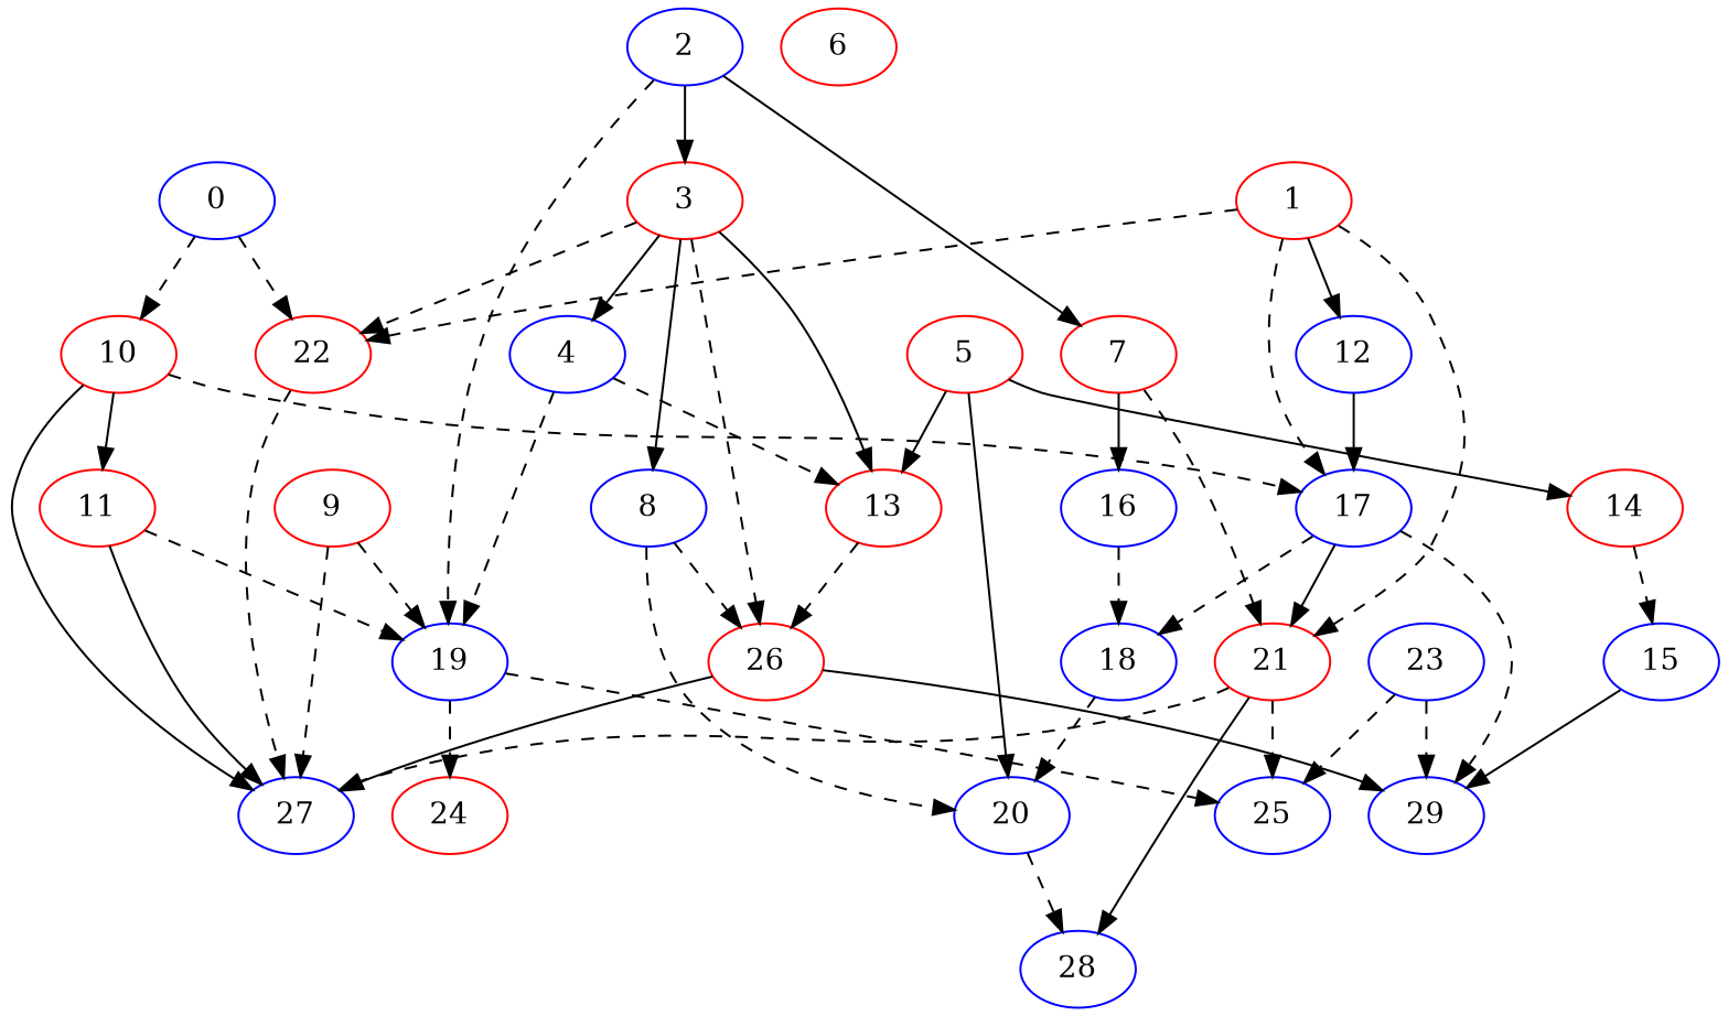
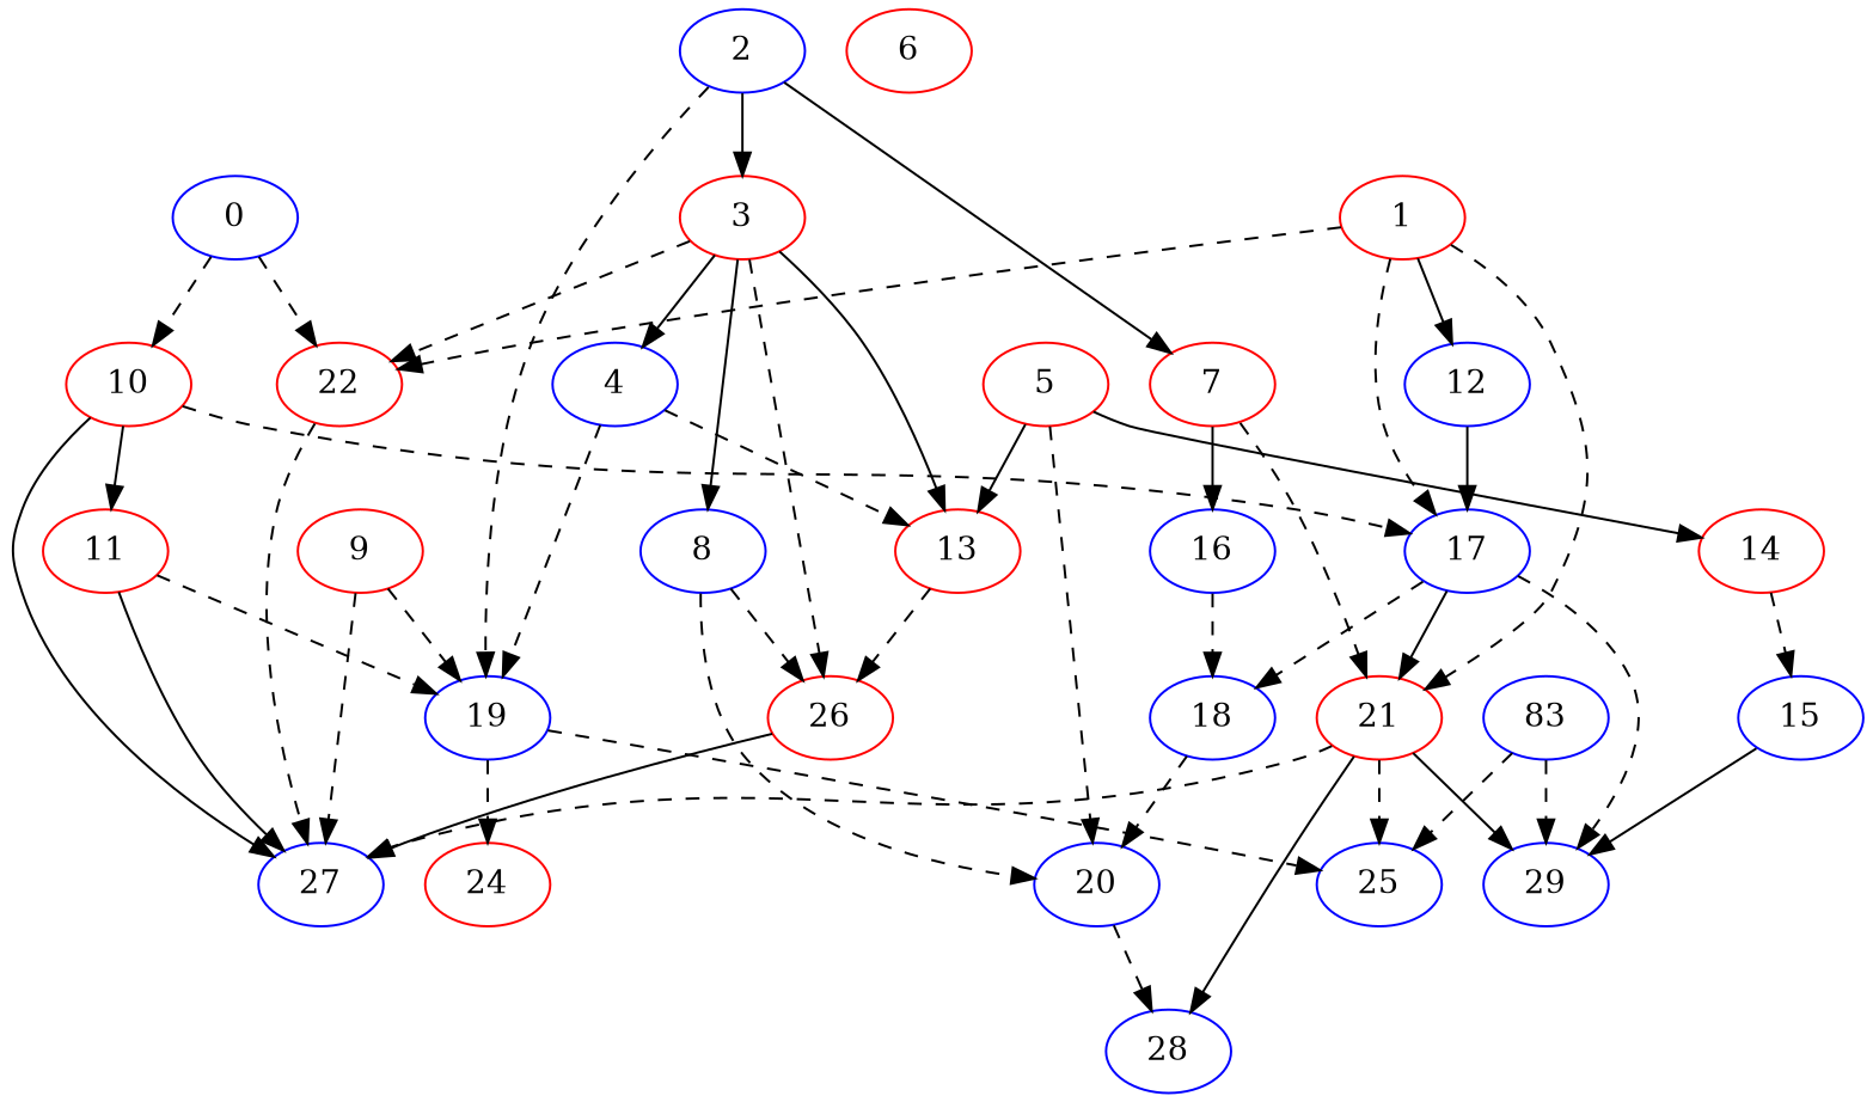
  digraph {
    "Duplicate states"=0
    GraphType=Random
    "Max states in OPEN"=0
    Modes="120000ms; topo-ordered tasks, ; Pruning: task equivalence, fixed order ready list, ; F-value: ; Optimisation: best schedule length (SL) optimisation on equal, "
    NumberOfTasks=30
    "Pruned using list schedule length"=78985099
    "States removed from OPEN"=0
    TargetSystem="Homogeneous-2"
    "Time to schedule (ms)"=30823
    "Total idle time"=0
    "Total schedule length"=1655
    "Total sequential time"=3300
    "Total states created"=160994478
    node [Processor=0 "Start time"=0 Weight=155 color=blue]
    edge [Weight=10 style=dashed]
    2 ["Finish time"=225 "Start time"=173 Weight=52]
    7 ["Finish time"=913 Processor=1 "Start time"=758 color=red]
    3 ["Finish time"=551 Processor=1 "Start time"=396 color=red]
    19 ["Finish time"=952 "Start time"=848 Weight=104]
    16 ["Finish time"=1138 Processor=1 "Start time"=965 Weight=173]
    21 ["Finish time"=1351 "Start time"=1316 Weight=35 color=red]
    10 ["Finish time"=398 "Start time"=225 Weight=173 color=red]
    17 ["Finish time"=1224 Processor=1 "Start time"=1138 Weight=86]
    11 ["Finish time"=744 "Start time"=571 Weight=173 color=red]
    27 ["Finish time"=1645 "Start time"=1576 Weight=69]
    22 ["Finish time"=1576 "Start time"=1403 Weight=173 color=red]
    8 ["Finish time"=689 Processor=1 "Start time"=551 Weight=138]
    4 ["Finish time"=848 "Start time"=744 Weight=104]
    13 ["Finish time"=965 Processor=1 "Start time"=913 Weight=52 color=red]
    26 ["Finish time"=1212 "Start time"=1177 Weight=35 color=red]
    24 ["Finish time"=1177 "Start time"=1056 Weight=121 color=red]
    25 ["Finish time"=1403 "Start time"=1351 Weight=52]
    18 ["Finish time"=1345 Processor=1 "Start time"=1224 Weight=121]
-   23 ["Finish time"=1316 "Start time"=1212 Weight=104]
+   23 ["Finish time"=1316 "Start time"=1212 Weight=104 label=83]
    29 ["Finish time"=1431 Processor=1 "Start time"=1345 Weight=86]
    28 ["Finish time"=1655 Processor=1 "Start time"=1500]
    20 ["Finish time"=1500 Processor=1 "Start time"=1431 Weight=69]
    0 ["Finish time"=173 "Start time"=121 Weight=52]
    1 ["Finish time"=758 Processor=1 "Start time"=689 Weight=69 color=red]
    12 ["Finish time"=1056 "Start time"=952 Weight=104]
    5 ["Finish time"=241 Processor=1 "Start time"=155 Weight=86 color=red]
    14 ["Finish time"=396 Processor=1 "Start time"=241 color=red]
    15 ["Finish time"=571 "Start time"=398 Weight=173]
    9 ["Finish time"=155 Processor=1 color=red]
    6 ["Finish time"=121 Weight=121 color=red]
    2 -> 7 [Weight=6 style=solid]
    2 -> 3 [Weight=9 style=solid]
    2 -> 19
    7 -> 16 [Weight=9 style=solid]
    7 -> 21 [Weight=2]
    3 -> 22 [Weight=3]
    3 -> 8 [Weight=8 style=solid]
    3 -> 4 [Weight=5 style=solid]
    3 -> 13 [Weight=4 style=solid]
    3 -> 26 [Weight=9]
    19 -> 24 [Weight=2]
    19 -> 25
    16 -> 18 [Weight=9]
    21 -> 27 [Weight=7]
    21 -> 25
    21 -> 28 [Weight=4 style=solid]
    10 -> 17 [Weight=2]
    10 -> 11 [Weight=5 style=solid]
    10 -> 27 [Weight=7 style=solid]
    17 -> 21 [Weight=5 style=solid]
    17 -> 18 [Weight=4]
    17 -> 29 [Weight=9]
    11 -> 19 [Weight=3]
    11 -> 27 [Weight=4 style=solid]
    22 -> 27 [Weight=9]
    8 -> 26 [Weight=8]
    8 -> 20 [Weight=7]
    4 -> 19 [Weight=2]
    4 -> 13 [Weight=5]
    13 -> 26
    26 -> 27 [style=solid]
-   26 -> 29 [Weight=5 style=solid]
+   21 -> 29 [Weight=5 style=solid]
    18 -> 20 [Weight=5]
    23 -> 25 [Weight=2]
    23 -> 29 [Weight=7]
    20 -> 28
    0 -> 10 [Weight=3]
    0 -> 22 [Weight=8]
    1 -> 21 [Weight=8]
    1 -> 17 [Weight=9]
    1 -> 22 [Weight=6]
    1 -> 12 [Weight=4 style=solid]
    12 -> 17 [Weight=7 style=solid]
    5 -> 13 [Weight=2 style=solid]
-   5 -> 20 [style=solid]
+   5 -> 20
    5 -> 14 [style=solid]
    14 -> 15 [Weight=2]
    15 -> 29 [Weight=8 style=solid]
    9 -> 19 [Weight=3]
    9 -> 27 [Weight=6]
  }
